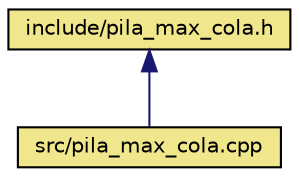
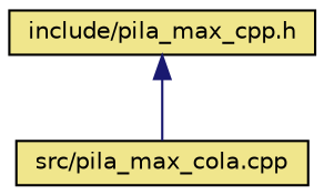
  digraph {
    node [color=black fillcolor=khaki fontname=Helvetica fontsize=10 shape=record style=filled]
-   n1 [fontcolor=black height=0.2 label="include/pila_max_cola.h" width=0.4]
+   n1 [fontcolor=black height=0.2 label="include/pila_max_cpp.h" width=0.4]
    n2 [height=0.2 label="src/pila_max_cola.cpp" width=0.4]
    n1 -> n2 [color=midnightblue dir=back fontname=Helvetica fontsize=10 labelfontname=Helvetica labelfontsize=10 style=solid]
  }
